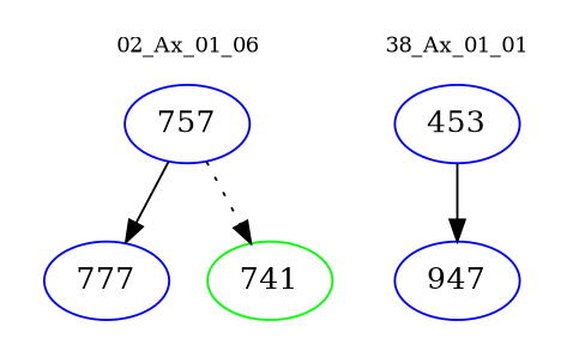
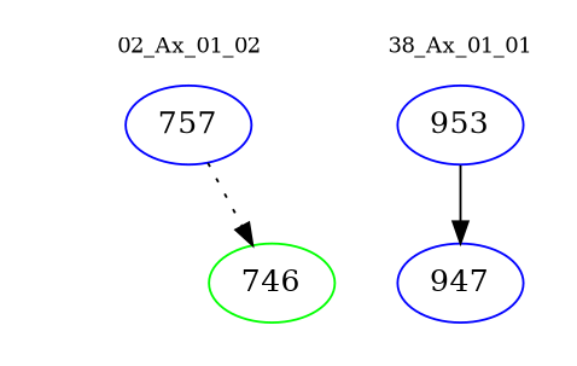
  digraph {
    node [color=blue]
    edge [color=black style=solid]
    n1 [label=757]
-   n2 [label=777]
-   n3 [color=green label=741]
-   n4 [label=453]
+   n3 [color=green label=746]
+   n4 [label=953]
    n5 [label=947]
    subgraph cluster_1 {
      color=white
      fontsize=10
-     label="02_Ax_01_06"
+     label="02_Ax_01_02"
      n1
-     n2
      n3
    }
    subgraph cluster_2 {
      color=white
      fontsize=10
      label="38_Ax_01_01"
      n4
      n5
    }
-   n1 -> n2
    n1 -> n3 [style=dotted]
    n4 -> n5
  }
